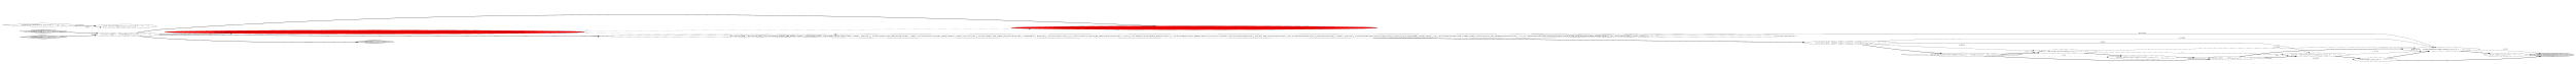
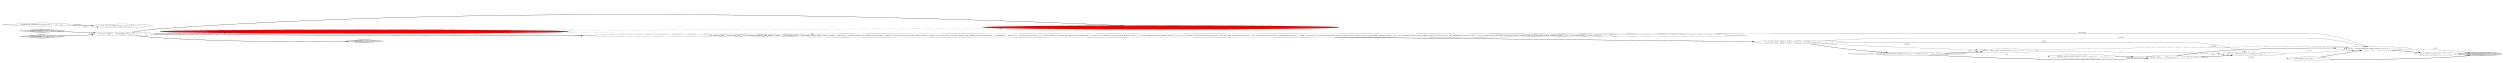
  digraph {
    fontname="Courier Prime"
    rankdir=LR
    node [fillcolor=white fontname="Courier Prime" shape=ellipse style=filled]
    edge [fontname="Courier Prime" style=bold]
    n1 [fillcolor=red label="return Settings.builder().put(ClusterName.CLUSTER_NAME_SETTING.getKey(),InternalTestCluster.clusterName(\"single-node-cluster\",randomLong())).put(Environment.PATH_HOME_SETTING.getKey(),tempDir).put(NetworkModule.HTTP_ENABLED.getKey(),false).put(NetworkModule.TRANSPORT_TYPE_KEY,getTestTransportType()).put(Node.NODE_DATA_SETTING.getKey(),true)@@@4@@@['1', '0', '0']"]
    n2 [fillcolor=red label="return Settings.builder().put(ClusterName.CLUSTER_NAME_SETTING.getKey(),InternalTestCluster.clusterName(\"single-node-cluster\",randomLong())).put(Environment.PATH_HOME_SETTING.getKey(),tempDir).put(NetworkModule.TRANSPORT_TYPE_KEY,getTestTransportType()).put(Node.NODE_DATA_SETTING.getKey(),true)@@@4@@@['0', '1', '0']"]
    n3 [label="Settings settings = Settings.builder().put(ClusterName.CLUSTER_NAME_SETTING.getKey(),InternalTestCluster.clusterName(\"single-node-cluster\",random().nextLong())).put(Environment.PATH_HOME_SETTING.getKey(),tempDir).put(Environment.PATH_REPO_SETTING.getKey(),tempDir.resolve(\"repo\")).put(Environment.PATH_SHARED_DATA_SETTING.getKey(),createTempDir().getParent()).put(\"node.name\",\"node_s_0\").put(ScriptService.SCRIPT_MAX_COMPILATIONS_RATE.getKey(),\"1000/1m\").put(EsExecutors.PROCESSORS_SETTING.getKey(),1).put(NetworkModule.HTTP_ENABLED.getKey(),false).put(\"transport.type\",getTestTransportType()).put(Node.NODE_DATA_SETTING.getKey(),true).put(NodeEnvironment.NODE_ID_SEED_SETTING.getKey(),random().nextLong()).put(DiskThresholdSettings.CLUSTER_ROUTING_ALLOCATION_LOW_DISK_WATERMARK_SETTING.getKey(),\"1b\").put(DiskThresholdSettings.CLUSTER_ROUTING_ALLOCATION_HIGH_DISK_WATERMARK_SETTING.getKey(),\"1b\").put(DiskThresholdSettings.CLUSTER_ROUTING_ALLOCATION_DISK_FLOOD_STAGE_WATERMARK_SETTING.getKey(),\"1b\").put(nodeSettings()).build()@@@4@@@['0', '0', '1']"]
    n4 [label="Collection<Class<? extends Plugin>> plugins = getPlugins()@@@5@@@['0', '0', '1']"]
    n5 [label="Node build = new MockNode(settings,plugins)@@@14@@@['0', '0', '1']"]
    n6 [label="throw new RuntimeException(e)@@@19@@@['0', '0', '1']"]
    n7 [fillcolor=lightgray label="return build@@@21@@@['0', '0', '1']"]
    n8 [label="plugins.contains(getTestTransportPlugin()) == false@@@6@@@['0', '0', '1']" shape=diamond]
    n9 [label="plugins = new ArrayList<>(plugins)@@@11@@@['0', '0', '1']"]
    n10 [label="plugins = new ArrayList<>(plugins)@@@7@@@['0', '0', '1']"]
    n11 [label="plugins.contains() == false@@@10@@@['0', '0', '1']" shape=diamond]
    n12 [label="plugins.add(getTestTransportPlugin())@@@8@@@['0', '0', '1']"]
    n13 [label="plugins.add()@@@12@@@['0', '0', '1']"]
    n14 [label="build.start()@@@16@@@['0', '0', '1']"]
    n15 [fillcolor=lightgray label="newNode['0', '0', '1']" shape=diamond]
    n16 [label="final Path tempDir = createTempDir()@@@3@@@['1', '1', '1']"]
    n17 [fillcolor=lightgray label="baseSettings['0', '1', '0']" shape=diamond]
    n18 [fillcolor=lightgray label="baseSettings['1', '0', '0']" shape=diamond]
    n19 [label="NodeValidationException e@@@18@@@['0', '0', '1']" shape=diamond]
    n1 -> n2 [label=0 style=dashed]
    n1 -> n3 [label=0 style=dashed]
    n3 -> n4
    n3 -> n5 [label=settings style=solid]
    n4 -> n5 [label=plugins style=solid]
    n4 -> n8
    n4 -> n9 [label=plugins style=solid]
    n4 -> n10 [label=plugins style=solid]
    n5 -> n7 [label=build style=solid]
    n5 -> n14
    n8 -> n10
    n8 -> n10 [label=true style=dotted]
    n8 -> n11
    n8 -> n12 [label=true style=dotted]
    n9 -> n5 [label=plugins style=solid]
-   n9 -> n13
    n10 -> n5 [label=plugins style=solid]
    n10 -> n9 [label=true style=solid]
-   n10 -> n12
    n11 -> n5
    n11 -> n9
    n11 -> n9 [label=true style=dotted]
    n11 -> n13 [label=plugins style=dotted]
    n12 -> n11
    n13 -> n5
    n13 -> n7
    n14 -> n7
    n16 -> n1
    n16 -> n2
    n16 -> n3
    n16 -> n15
    n17 -> n16
    n18 -> n16
    n19 -> n6
    n19 -> n6 [label=true style=dotted]
  }
